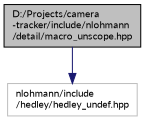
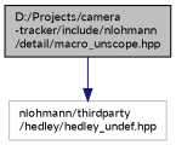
  digraph {
    fontname=Lato
    node [fontname=Lato fontsize=10 shape=record style=filled]
    n1 [color=black fillcolor=grey75 fontcolor=black height=0.2 label="D:/Projects/camera\l-tracker/include/nlohmann\l/detail/macro_unscope.hpp" width=0.4]
-   n2 [color=grey75 fillcolor=white height=0.2 label="nlohmann/include\l/hedley/hedley_undef.hpp" width=0.4]
+   n2 [color=grey75 fillcolor=white height=0.2 label="nlohmann/thirdparty\l/hedley/hedley_undef.hpp" width=0.4]
    n1 -> n2 [color=midnightblue fontname=Lato fontsize=10 labelfontname=Helvetica labelfontsize=10 style=solid]
  }
